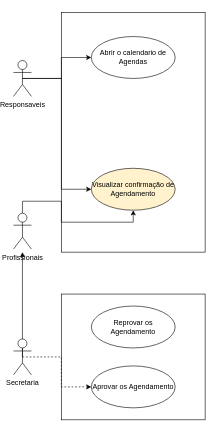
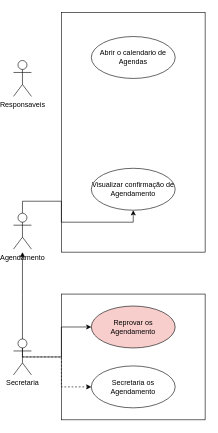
  <mxCell id="0" />
  <mxCell id="1" parent="0" />
  <mxCell id="2" value="" style="html=1;whiteSpace=wrap;" vertex="1" parent="1"><mxGeometry x="100" y="490" width="240" height="210" as="geometry" /></mxCell>
  <mxCell id="3" value="" style="html=1;whiteSpace=wrap;" vertex="1" parent="1"><mxGeometry x="100" y="20" width="240" height="400" as="geometry" /></mxCell>
- <mxCell id="4" style="edgeStyle=orthogonalEdgeStyle;rounded=0;orthogonalLoop=1;jettySize=auto;html=1;exitX=0.5;exitY=0.5;exitDx=0;exitDy=0;exitPerimeter=0;entryX=0;entryY=0.5;entryDx=0;entryDy=0;" edge="1" parent="1" source="6" target="13"><mxGeometry relative="1" as="geometry" /></mxCell>
- <mxCell id="5" style="edgeStyle=orthogonalEdgeStyle;rounded=0;orthogonalLoop=1;jettySize=auto;html=1;exitX=0.5;exitY=0.5;exitDx=0;exitDy=0;exitPerimeter=0;entryX=0;entryY=0.5;entryDx=0;entryDy=0;" edge="1" parent="1" source="6" target="14"><mxGeometry relative="1" as="geometry" /></mxCell>
  <mxCell id="6" value="&lt;div&gt;Responsaveis&lt;/div&gt;&lt;div&gt;&lt;br&gt;&lt;/div&gt;" style="shape=umlActor;verticalLabelPosition=bottom;verticalAlign=top;html=1;" vertex="1" parent="1"><mxGeometry x="20" y="100" width="30" height="60" as="geometry" /></mxCell>
  <mxCell id="7" style="edgeStyle=orthogonalEdgeStyle;rounded=0;orthogonalLoop=1;jettySize=auto;html=1;exitX=0.5;exitY=0;exitDx=0;exitDy=0;exitPerimeter=0;" edge="1" parent="1" source="8" target="14"><mxGeometry relative="1" as="geometry" /></mxCell>
- <mxCell id="8" value="&lt;div&gt;Profissionais&lt;/div&gt;&lt;div&gt;&lt;br&gt;&lt;/div&gt;" style="shape=umlActor;verticalLabelPosition=bottom;verticalAlign=top;html=1;" vertex="1" parent="1"><mxGeometry x="20" y="355" width="30" height="60" as="geometry" /></mxCell>
+ <mxCell id="8" value="&lt;div&gt;Agendamento&lt;/div&gt;&lt;div&gt;&lt;br&gt;&lt;/div&gt;" style="shape=umlActor;verticalLabelPosition=bottom;verticalAlign=top;html=1;" vertex="1" parent="1"><mxGeometry x="20" y="355" width="30" height="60" as="geometry" /></mxCell>
+ <mxCell id="9" style="edgeStyle=orthogonalEdgeStyle;rounded=0;orthogonalLoop=1;jettySize=auto;html=1;exitX=0.5;exitY=0.5;exitDx=0;exitDy=0;exitPerimeter=0;entryX=0;entryY=0.5;entryDx=0;entryDy=0;" edge="1" parent="1" source="12" target="15"><mxGeometry relative="1" as="geometry" /></mxCell>
  <mxCell id="10" style="edgeStyle=orthogonalEdgeStyle;rounded=0;orthogonalLoop=1;jettySize=auto;html=1;exitX=0.5;exitY=0.5;exitDx=0;exitDy=0;exitPerimeter=0;entryX=0;entryY=0.5;entryDx=0;entryDy=0;dashed=1;" edge="1" parent="1" source="12" target="16"><mxGeometry relative="1" as="geometry" /></mxCell>
  <mxCell id="11" style="edgeStyle=orthogonalEdgeStyle;rounded=0;orthogonalLoop=1;jettySize=auto;html=1;exitX=0.5;exitY=0.5;exitDx=0;exitDy=0;exitPerimeter=0;" edge="1" parent="1" source="12"><mxGeometry relative="1" as="geometry"><mxPoint x="35" y="420" as="targetPoint" /></mxGeometry></mxCell>
  <mxCell id="12" value="&lt;div&gt;Secretaria&lt;/div&gt;&lt;div&gt;&lt;br&gt;&lt;/div&gt;" style="shape=umlActor;verticalLabelPosition=bottom;verticalAlign=top;html=1;" vertex="1" parent="1"><mxGeometry x="20" y="565" width="30" height="60" as="geometry" /></mxCell>
  <mxCell id="13" value="Abrir o calendario de Agendas" style="ellipse;whiteSpace=wrap;html=1;" vertex="1" parent="1"><mxGeometry x="150" y="60" width="140" height="70" as="geometry" /></mxCell>
- <mxCell id="14" value="&lt;div&gt;Visualizar confirmação de Agendamento&lt;/div&gt;" style="ellipse;whiteSpace=wrap;html=1;fillColor=#fff2cc;" vertex="1" parent="1"><mxGeometry x="150" y="280" width="140" height="70" as="geometry" /></mxCell>
- <mxCell id="15" value="&lt;div&gt;Reprovar os Agendamento&lt;/div&gt;" style="ellipse;whiteSpace=wrap;html=1;" vertex="1" parent="1"><mxGeometry x="150" y="510" width="140" height="70" as="geometry" /></mxCell>
- <mxCell id="16" value="&lt;div&gt;Aprovar os Agendamento&lt;/div&gt;" style="ellipse;whiteSpace=wrap;html=1;" vertex="1" parent="1"><mxGeometry x="150" y="610" width="140" height="70" as="geometry" /></mxCell>
+ <mxCell id="14" value="&lt;div&gt;Visualizar confirmação de Agendamento&lt;/div&gt;" style="ellipse;whiteSpace=wrap;html=1;" vertex="1" parent="1"><mxGeometry x="150" y="280" width="140" height="70" as="geometry" /></mxCell>
+ <mxCell id="15" value="&lt;div&gt;Reprovar os Agendamento&lt;/div&gt;" style="ellipse;whiteSpace=wrap;html=1;fillColor=#f8cecc;" vertex="1" parent="1"><mxGeometry x="150" y="510" width="140" height="70" as="geometry" /></mxCell>
+ <mxCell id="16" value="&lt;div&gt;Secretaria os Agendamento&lt;/div&gt;" style="ellipse;whiteSpace=wrap;html=1;" vertex="1" parent="1"><mxGeometry x="150" y="610" width="140" height="70" as="geometry" /></mxCell>
